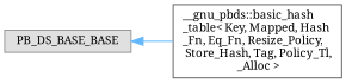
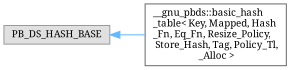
  digraph {
    rankdir=LR
    fontname="Noto Serif"
    node [fontname="Noto Serif" fontsize=10 shape=box style=filled]
-   n1 [color=grey60 fillcolor="#E0E0E0" height=0.2 label=PB_DS_BASE_BASE width=0.4]
+   n1 [color=grey60 fillcolor="#E0E0E0" height=0.2 label=PB_DS_HASH_BASE width=0.4]
    n2 [color=grey40 fillcolor=white height=0.2 label="__gnu_pbds::basic_hash\l_table\< Key, Mapped, Hash\l_Fn, Eq_Fn, Resize_Policy,\l Store_Hash, Tag, Policy_Tl,\l _Alloc \>" width=0.4]
    n1 -> n2 [color=steelblue1 dir=back fontname="Noto Serif" fontsize=10 labelfontname=Helvetica labelfontsize=10 style=solid]
  }
